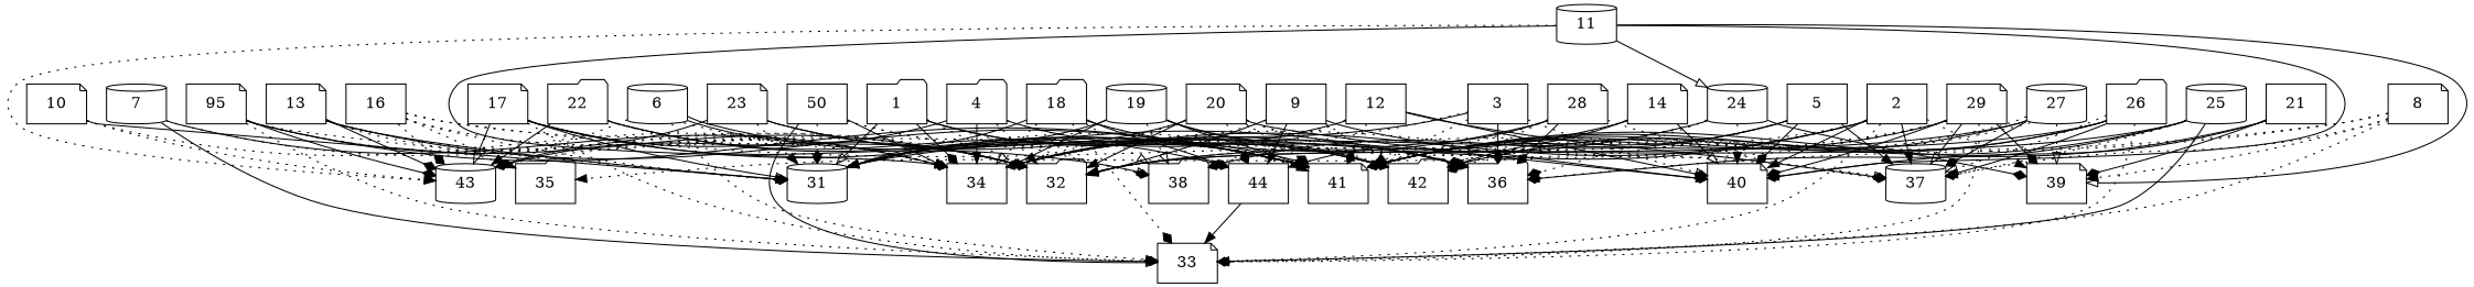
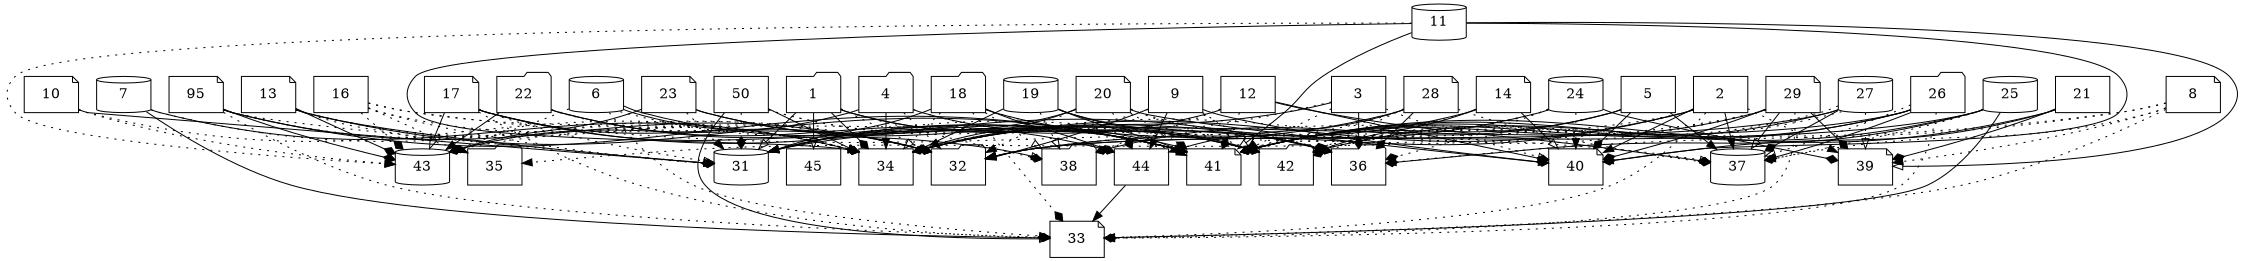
  digraph {
    node [alpha=0.04 shape=note]
    edge [arrowhead=onormal style=solid]
    1 [alpha=0.11 expect_size=38707200 shape=folder]
    31 [alpha=0.02 expect_size=15772672 shape=cylinder]
    32 [alpha=0.15 expect_size=42382336 shape=folder]
    34 [alpha=0.07 expect_size=9406464 shape=box]
    38 [expect_size=18553856 shape=folder]
    41 [alpha=0.00 expect_size=47703040]
    42 [expect_size=51469312 shape=folder]
+   45 [alpha=0.15 expect_size=31749120 shape=box]
    2 [alpha=0.03 expect_size=38648832 shape=box]
    33 [alpha=0.10 expect_size=42226688]
    37 [alpha=0.18 expect_size=26399744 shape=cylinder]
    39 [alpha=0.16 expect_size=35546112]
    40 [expect_size=32096256]
    43 [alpha=0.08 expect_size=39229440 shape=cylinder]
    3 [alpha=0.02 expect_size=46526464 shape=box]
    36 [alpha=0.05 expect_size=6674432 shape=folder]
    4 [alpha=0.02 expect_size=26910720 shape=folder]
    5 [alpha=0.08 expect_size=6770688 shape=box]
    6 [expect_size=40536064 shape=cylinder]
    7 [alpha=0.18 expect_size=46218240 shape=cylinder]
    8 [alpha=0.10 expect_size=10466304]
    9 [alpha=0.13 expect_size=7147520 shape=box]
    44 [alpha=0.20 expect_size=14503936 shape=box]
    10 [alpha=0.12 expect_size=44741632]
    11 [alpha=0.19 expect_size=21529600 shape=cylinder]
    12 [alpha=0.14 expect_size=48264192 shape=box]
    13 [alpha=0.06 expect_size=8761344]
    35 [alpha=0.10 expect_size=12775424 shape=folder]
    14 [alpha=0.16 expect_size=12514304]
    n30 [alpha=0.10 expect_size=16347136 label=95]
    16 [alpha=0.05 expect_size=35945472 shape=box]
    17 [alpha=0.06 expect_size=44907520]
    18 [alpha=0.06 expect_size=39393280 shape=folder]
    19 [alpha=0.16 expect_size=15408128 shape=cylinder]
    20 [alpha=0.17 expect_size=45051904]
    21 [alpha=0.11 expect_size=25378816 shape=box]
    22 [alpha=0.20 expect_size=22138880 shape=folder]
    23 [alpha=0.06 expect_size=7140352]
    24 [alpha=0.01 expect_size=22443008 shape=cylinder]
    25 [alpha=0.17 expect_size=12896256 shape=cylinder]
    26 [alpha=0.08 expect_size=37439488 shape=folder]
    27 [alpha=0.17 expect_size=49770496 shape=cylinder]
    28 [alpha=0.07 expect_size=17628160]
    29 [alpha=0.19 expect_size=31693824]
    n45 [alpha=0.07 expect_size=23365632 label=50 shape=box]
    1 -> 31
    1 -> 32 [arrowhead=normal style=dotted]
    1 -> 34 [arrowhead=diamond]
    1 -> 38 [arrowhead=diamond style=dotted]
    1 -> 41 [arrowhead=diamond]
    1 -> 42
+   1 -> 45
    2 -> 32 [arrowhead=normal]
    2 -> 34
    2 -> 42 [arrowhead=normal style=dotted]
    2 -> 33 [arrowhead=normal style=dotted]
    2 -> 37 [arrowhead=normal]
    2 -> 39 [arrowhead=normal style=dotted]
    2 -> 40 [arrowhead=normal]
    2 -> 43 [arrowhead=diamond style=dotted]
    3 -> 34
    3 -> 38 [arrowhead=normal style=dotted]
    3 -> 41 [arrowhead=normal style=dotted]
    3 -> 40 [style=dotted]
    3 -> 36 [arrowhead=diamond]
    4 -> 32 [arrowhead=normal style=dotted]
    4 -> 34 [arrowhead=normal]
    4 -> 41 [arrowhead=diamond style=dotted]
    4 -> 42 [arrowhead=diamond]
    4 -> 43 [arrowhead=normal]
    5 -> 32 [style=dotted]
    5 -> 38 [arrowhead=diamond]
    5 -> 41 [arrowhead=normal]
    5 -> 37 [arrowhead=normal]
    5 -> 40 [arrowhead=diamond]
    6 -> 32 [arrowhead=diamond]
    6 -> 41 [arrowhead=normal style=dotted]
    6 -> 41 [arrowhead=diamond]
    6 -> 33 [arrowhead=normal style=dotted]
    6 -> 43 [style=dotted]
    7 -> 32 [arrowhead=diamond style=dotted]
    7 -> 34 [arrowhead=diamond]
    7 -> 33
    8 -> 32 [arrowhead=normal style=dotted]
    8 -> 33 [style=dotted]
    8 -> 37 [arrowhead=normal style=dotted]
    8 -> 39 [arrowhead=normal style=dotted]
    8 -> 36 [arrowhead=normal style=dotted]
    9 -> 32 [arrowhead=normal]
    9 -> 34 [arrowhead=normal style=dotted]
    9 -> 42 [arrowhead=normal style=dotted]
    9 -> 40 [arrowhead=diamond]
    9 -> 44 [arrowhead=normal]
    44 -> 33 [arrowhead=normal]
    10 -> 31 [arrowhead=diamond]
    10 -> 34 [style=dotted]
    10 -> 43 [arrowhead=normal style=dotted]
    11 -> 34 [arrowhead=diamond]
-   11 -> 24
+   11 -> 41
    11 -> 39
    11 -> 40
    11 -> 43 [arrowhead=normal style=dotted]
    12 -> 31
    12 -> 34 [arrowhead=normal style=dotted]
    12 -> 38 [arrowhead=diamond style=dotted]
    12 -> 41 [arrowhead=diamond style=dotted]
    12 -> 37 [arrowhead=diamond]
    12 -> 40 [arrowhead=diamond]
    13 -> 31 [arrowhead=normal]
    13 -> 32 [arrowhead=diamond style=dotted]
    13 -> 34 [style=dotted]
    13 -> 41
    13 -> 43 [arrowhead=diamond]
    13 -> 35 [style=dotted]
    14 -> 34
    14 -> 41 [arrowhead=normal style=dotted]
    14 -> 42 [arrowhead=diamond]
    14 -> 40
    n30 -> 31 [style=dotted]
    n30 -> 32
    n30 -> 34 [style=dotted]
    n30 -> 41
    n30 -> 33 [arrowhead=diamond style=dotted]
    n30 -> 43 [arrowhead=diamond]
    16 -> 31 [arrowhead=diamond style=dotted]
    16 -> 32 [style=dotted]
    16 -> 34 [style=dotted]
    16 -> 37 [style=dotted]
    16 -> 43 [arrowhead=diamond style=dotted]
    16 -> 35 [arrowhead=normal style=dotted]
-   17 -> 31
+   17 -> 31 [style=dotted]
    17 -> 32 [arrowhead=normal]
    17 -> 34 [style=dotted]
    17 -> 38
    17 -> 33 [style=dotted]
    17 -> 43
    17 -> 36
    18 -> 31
    18 -> 34 [style=dotted]
    18 -> 38 [style=dotted]
    18 -> 42 [style=dotted]
    18 -> 33 [arrowhead=diamond style=dotted]
    18 -> 36
    18 -> 44
-   19 -> 31 [arrowhead=normal]
    19 -> 34
    19 -> 38 [style=dotted]
    19 -> 41
    19 -> 42
    19 -> 36 [arrowhead=diamond]
    20 -> 31 [arrowhead=normal]
-   20 -> 32 [arrowhead=normal]
-   20 -> 34 [arrowhead=normal style=dotted]
+   20 -> 32 [arrowhead=normal style=dotted]
+   20 -> 34 [arrowhead=normal]
    20 -> 41 [arrowhead=diamond style=dotted]
    20 -> 42 [style=dotted]
    20 -> 40 [arrowhead=normal]
    20 -> 36 [arrowhead=normal style=dotted]
    20 -> 44 [arrowhead=diamond style=dotted]
    21 -> 41 [arrowhead=normal]
    21 -> 39 [arrowhead=diamond]
    21 -> 40 [arrowhead=diamond]
    22 -> 34 [arrowhead=diamond style=dotted]
    22 -> 41
    22 -> 43 [arrowhead=normal]
    22 -> 44 [arrowhead=diamond]
    23 -> 31 [arrowhead=normal style=dotted]
    23 -> 41
    23 -> 42 [arrowhead=diamond]
    23 -> 43 [arrowhead=diamond]
    24 -> 31 [style=dotted]
    24 -> 34 [arrowhead=diamond]
    24 -> 41 [arrowhead=diamond style=dotted]
    24 -> 39 [arrowhead=diamond]
    24 -> 40 [arrowhead=normal style=dotted]
    24 -> 36 [arrowhead=diamond style=dotted]
    25 -> 32 [arrowhead=normal]
    25 -> 41 [arrowhead=diamond]
    25 -> 33
    25 -> 37 [arrowhead=diamond style=dotted]
    25 -> 36 [arrowhead=diamond]
    26 -> 31
    26 -> 41 [arrowhead=diamond]
    26 -> 42
    26 -> 33 [arrowhead=normal style=dotted]
    26 -> 37 [style=dotted]
    26 -> 37 [arrowhead=normal]
    27 -> 32 [arrowhead=normal]
    27 -> 41 [arrowhead=diamond]
    27 -> 42 [arrowhead=diamond style=dotted]
    27 -> 42 [arrowhead=diamond style=dotted]
    27 -> 37 [arrowhead=diamond]
    27 -> 39 [style=dotted]
    28 -> 31
    28 -> 41 [arrowhead=diamond style=dotted]
    28 -> 42 [arrowhead=normal style=dotted]
    28 -> 37 [arrowhead=diamond style=dotted]
    28 -> 36 [arrowhead=diamond]
    28 -> 44 [arrowhead=normal]
    29 -> 34 [style=dotted]
    29 -> 41
    29 -> 42 [style=dotted]
    29 -> 33 [arrowhead=diamond style=dotted]
    29 -> 37
    29 -> 39 [arrowhead=diamond]
    29 -> 40 [arrowhead=diamond]
    29 -> 35 [arrowhead=normal style=dotted]
    n45 -> 31 [arrowhead=diamond style=dotted]
    n45 -> 34
    n45 -> 41 [arrowhead=normal style=dotted]
    n45 -> 42 [arrowhead=normal style=dotted]
    n45 -> 33
  }
